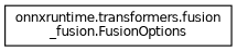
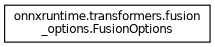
  digraph {
    rankdir=TB
-   n1 [color=black fillcolor=white fontname=Helvetica fontsize=10 height=0.2 label="onnxruntime.transformers.fusion\l_fusion.FusionOptions" shape=record style=filled width=0.4]
+   n1 [color=black fillcolor=white fontname=Helvetica fontsize=10 height=0.2 label="onnxruntime.transformers.fusion\l_options.FusionOptions" shape=record style=filled width=0.4]
  }
